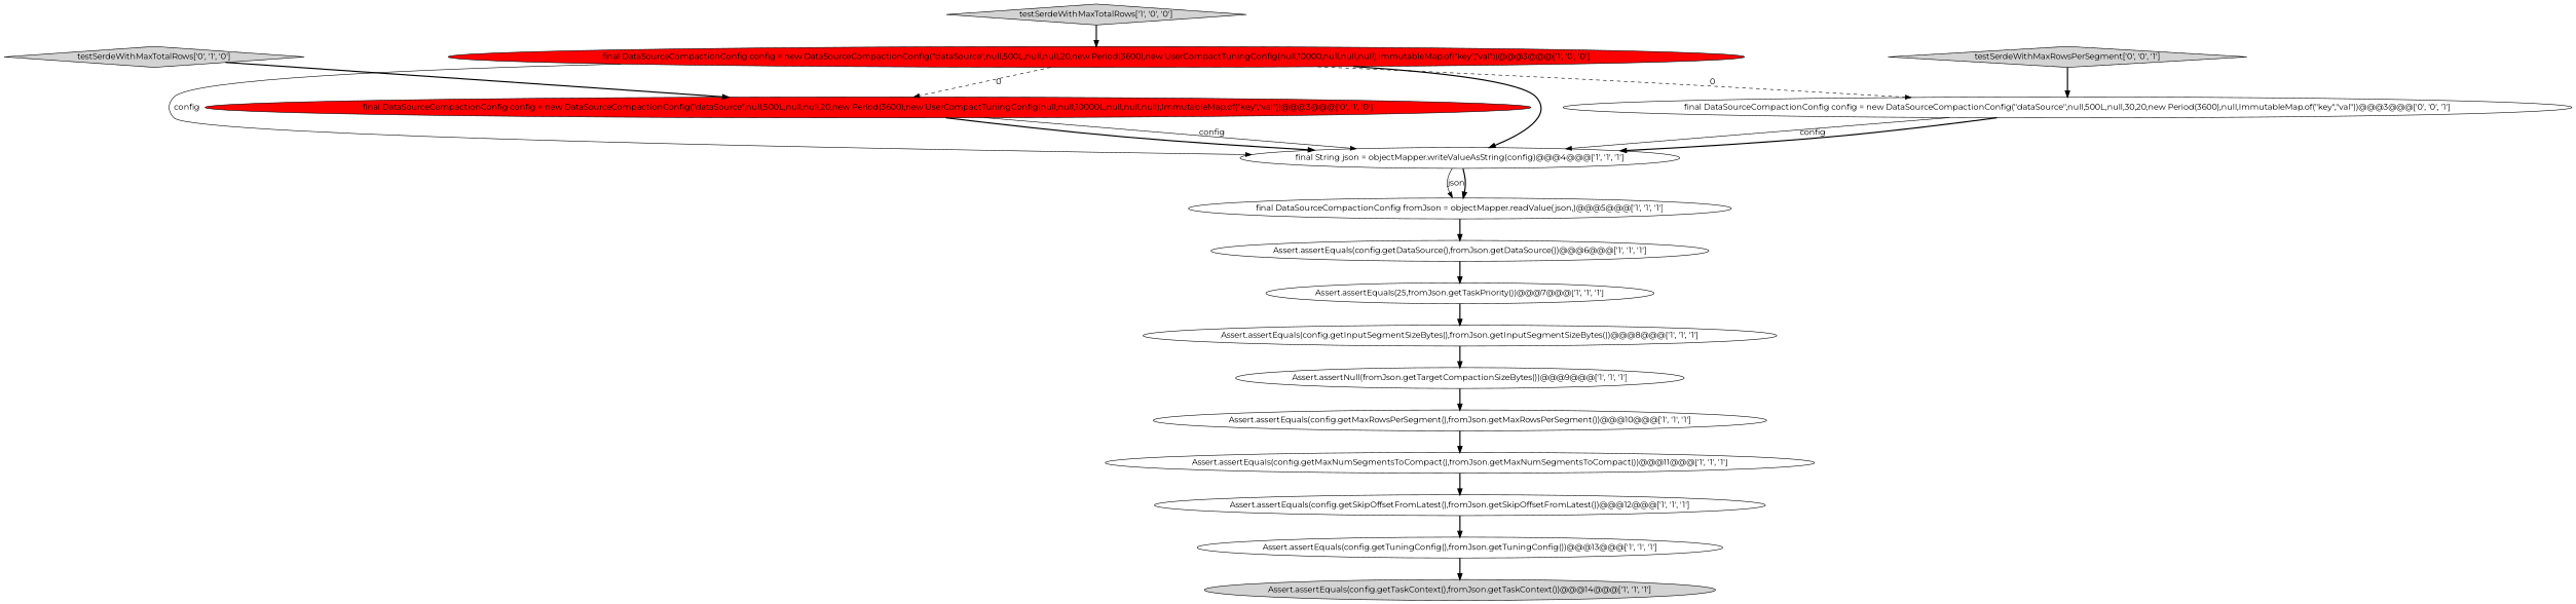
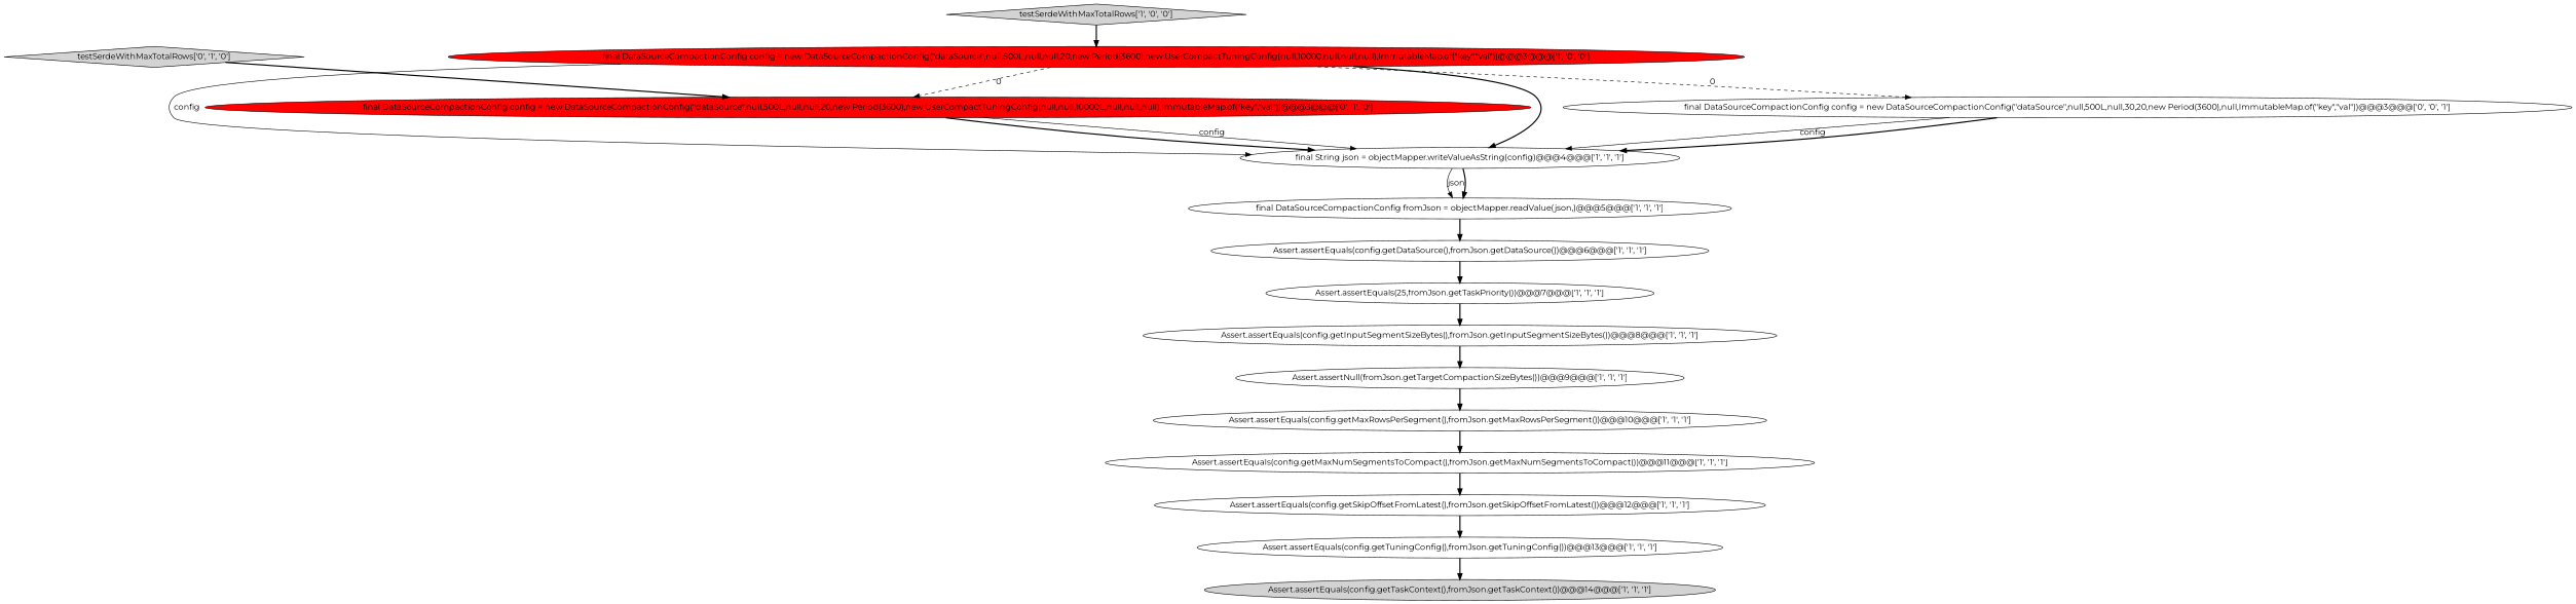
  digraph {
    fontname=Montserrat
    node [fillcolor=white shape=ellipse style=filled fontname=Montserrat]
    edge [style=bold fontname=Montserrat]
    n1 [label="Assert.assertEquals(config.getMaxRowsPerSegment(),fromJson.getMaxRowsPerSegment())@@@10@@@['1', '1', '1']"]
    n2 [label="Assert.assertEquals(config.getMaxNumSegmentsToCompact(),fromJson.getMaxNumSegmentsToCompact())@@@11@@@['1', '1', '1']"]
    n3 [label="Assert.assertEquals(config.getSkipOffsetFromLatest(),fromJson.getSkipOffsetFromLatest())@@@12@@@['1', '1', '1']"]
    n4 [label="Assert.assertEquals(config.getTuningConfig(),fromJson.getTuningConfig())@@@13@@@['1', '1', '1']"]
    n5 [fillcolor=red label="final DataSourceCompactionConfig config = new DataSourceCompactionConfig(\"dataSource\",null,500L,null,null,20,new Period(3600),new UserCompactTuningConfig(null,10000,null,null,null),ImmutableMap.of(\"key\",\"val\"))@@@3@@@['1', '0', '0']"]
    n6 [fillcolor=red label="final DataSourceCompactionConfig config = new DataSourceCompactionConfig(\"dataSource\",null,500L,null,null,20,new Period(3600),new UserCompactTuningConfig(null,null,10000L,null,null,null),ImmutableMap.of(\"key\",\"val\"))@@@3@@@['0', '1', '0']"]
    n7 [label="final String json = objectMapper.writeValueAsString(config)@@@4@@@['1', '1', '1']"]
    n8 [label="final DataSourceCompactionConfig config = new DataSourceCompactionConfig(\"dataSource\",null,500L,null,30,20,new Period(3600),null,ImmutableMap.of(\"key\",\"val\"))@@@3@@@['0', '0', '1']"]
    n9 [label="Assert.assertEquals(25,fromJson.getTaskPriority())@@@7@@@['1', '1', '1']"]
    n10 [label="Assert.assertEquals(config.getInputSegmentSizeBytes(),fromJson.getInputSegmentSizeBytes())@@@8@@@['1', '1', '1']"]
    n11 [fillcolor=lightgray label="testSerdeWithMaxTotalRows['0', '1', '0']" shape=diamond]
    n12 [fillcolor=lightgray label="Assert.assertEquals(config.getTaskContext(),fromJson.getTaskContext())@@@14@@@['1', '1', '1']"]
    n13 [label="final DataSourceCompactionConfig fromJson = objectMapper.readValue(json,)@@@5@@@['1', '1', '1']"]
    n14 [label="Assert.assertEquals(config.getDataSource(),fromJson.getDataSource())@@@6@@@['1', '1', '1']"]
    n15 [label="Assert.assertNull(fromJson.getTargetCompactionSizeBytes())@@@9@@@['1', '1', '1']"]
    n16 [fillcolor=lightgray label="testSerdeWithMaxTotalRows['1', '0', '0']" shape=diamond]
-   n17 [fillcolor=lightgray label="testSerdeWithMaxRowsPerSegment['0', '0', '1']" shape=diamond]
    n1 -> n2
    n2 -> n3
    n3 -> n4
    n4 -> n12
    n5 -> n6 [label=0 style=dashed]
    n5 -> n7 [label=config style=solid]
    n5 -> n7
    n5 -> n8 [label=0 style=dashed]
    n6 -> n7 [label=config style=solid]
    n6 -> n7
    n7 -> n13 [label=json style=solid]
    n7 -> n13
    n8 -> n7 [label=config style=solid]
    n8 -> n7
    n9 -> n10
    n10 -> n15
    n11 -> n6
    n13 -> n14
    n14 -> n9
    n15 -> n1
    n16 -> n5
-   n17 -> n8
  }
